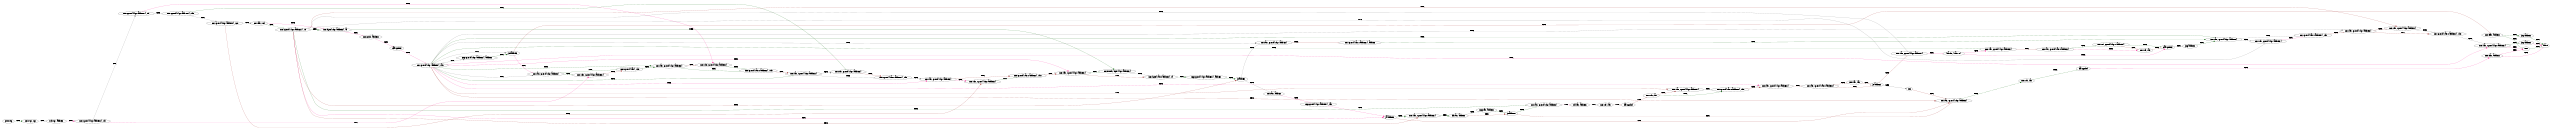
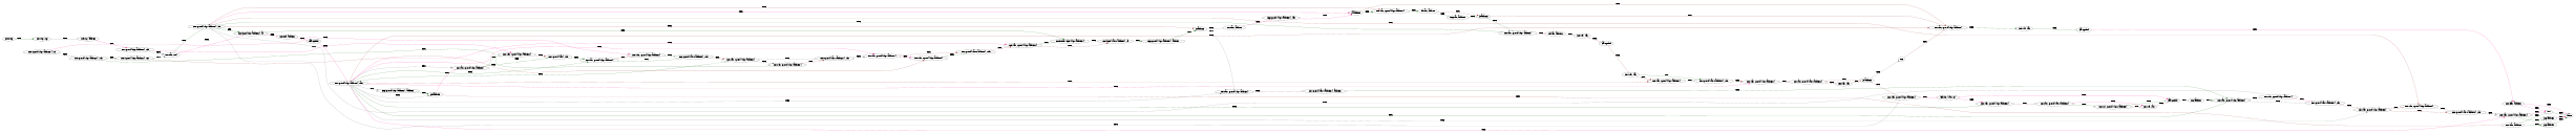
  digraph {
    rankdir=LR
    edge [arrowhead=odot color=darkgreen]
    n1 [label="push rbp"]
    n2 [label="mov rbp , rsp"]
    n3 [label="sub rsp , address"]
    n4 [label="mov qword [ rbp - address ] , rdi"]
    n5 [label="mov qword [ rbp - address ] , rsi"]
    n6 [label="mov rdx , qword [ rbp - address ]"]
    n7 [label="mov qword [ rbp - address ] , rdx"]
    n8 [label="mov rdx , qword [ rbp - address ]"]
    n9 [label="mov qword [ rax ] , rdx"]
    n10 [label="mov qword [ rbp - address ] , rcx"]
    n11 [label="mov rdx , qword [ rbp - address ]"]
    n12 [label="mov qword [ rax + address ] , rdx"]
    n13 [label="mov eax , r8d"]
    n14 [label="mov rdx , qword [ rbp - address ]"]
    n15 [label="mov qword [ rax + address ] , rdx"]
    n16 [label="mov qword [ rbp - address ] , r9"]
    n17 [label="mov byte [ rbp - address ] , al"]
    n18 [label="mov qword [ rax + address ] , rdx"]
    n19 [label="je address"]
    n20 [label="ja address"]
    n21 [label="mov rax , qword [ rbp - address ]"]
    n22 [label="mov rax , qword [ rbp - address ]"]
    n23 [label="mov rax , qword [ rbp - address ]"]
    n24 [label="mov rdx , qword [ rbp - address ]"]
    n25 [label="mov rdx , qword [ rbp - address ]"]
-   n26 [label="mov push , address"]
+   n26 [label="mov edi , address"]
    n27 [label="movzx edx , byte [ rbp - address ]"]
    n28 [label="mov rax , qword [ rbp - address ]"]
    n29 [label="mov rax , address"]
    n30 [label="mov rax , qword [ rbp - address ]"]
    n31 [label="shl rax , address"]
    n32 [label="shl rax , address"]
    n33 [label="lea rdx , [ rax * 8 ]"]
    n34 [label="mov qword [ rax + address ] , rdx"]
    n35 [label="mov qword [ rax + address ] , rdx"]
    n36 [label="call symbol"]
    n37 [label="mov byte [ rax + address ] , dl"]
    n38 [label="mov qword [ rbp - address ] , rax"]
    n39 [label="cmp qword [ rbp - address ] , address"]
    n40 [label="jne address"]
    n41 [label="mov rax , qword [ rbp - address ]"]
    n42 [label="mov rax , qword [ rbp - address ]"]
    n43 [label="mov rax , qword [ rbp - address ]"]
    n44 [label="mov rax , qword [ rbp - address ]"]
    n45 [label="mov rax , qword [ rbp - address ]"]
    n46 [label="mov rax , qword [ rbp - address ]"]
    n47 [label="mov rax , qword [ rbp - address ]"]
    n48 [label="mov rax , qword [ rbp - address ]"]
    n49 [label="mov rax , qword [ rbp - address ]"]
    n50 [label="mov rax , qword [ rbp - address ]"]
    n51 [label="mov rax , qword [ rbp - address ]"]
    n52 [label="mov eax , address"]
    n53 [label="mov qword [ rax + address ] , address"]
    n54 [label="mov rdi , rax"]
    n55 [label="mov qword [ rax + address ] , rdx"]
    n56 [label="mov rax , qword [ rax + address ]"]
    n57 [label="mov rax , qword [ rax + address ]"]
    n58 [label=retn]
    n59 [label="jmp address"]
    n60 [label="jmp address"]
    n61 [label=leave]
    n62 [label="cmp qword [ rbp - address ] , address"]
    n63 [label="cmp qword [ rbp - address ] , rax"]
    n64 [label="call symbol"]
    n65 [label="cmp rax , address"]
    n66 [label="je address"]
    n67 [label="mov eax , address"]
    n68 [label="mov rdi , rax"]
    n69 [label="call symbol"]
    n70 [label="mov rdx , rax"]
    n71 [label="test rax , rax"]
    n72 [label="je address"]
    n73 [label=nop]
    n74 [label="call symbol"]
    n75 [label="jmp address"]
    n76 [label="mov rsi , qword [ rbp + address ]"]
    n77 [label="mov rdi , rax"]
    n1 -> n2 [arrowhead=box label=CFG]
    n2 -> n3 [color=gray40 label=CFG]
    n3 -> n4 [arrowhead=box color=deeppink label=CFG]
-   n4 -> n5 [arrowhead=box color=gray40 label=CFG]
+   n4 -> n13 [arrowhead=box color=gray40 label=CFG]
    n4 -> n6 [arrowhead=box color=deeppink label=DFG]
    n5 -> n7 [color=gray40 label=CFG]
    n5 -> n8 [arrowhead=box color=deeppink label=DFG]
    n6 -> n9 [arrowhead=box color=brown label=DFG]
    n7 -> n10 [arrowhead=box color=gray40 label=CFG]
    n7 -> n11 [label=DFG]
    n8 -> n12 [label=DFG]
    n9 -> n42 [arrowhead=box label=CFG]
    n10 -> n13 [arrowhead=box color=gray40 label=CFG]
    n10 -> n14 [arrowhead=box color=brown label=DFG]
    n11 -> n15 [arrowhead=box color=brown label=DFG]
    n12 -> n43 [arrowhead=box color=brown label=CFG]
    n13 -> n16 [label=CFG]
    n13 -> n17 [color=deeppink label=DFG]
    n14 -> n18 [label=DFG]
    n15 -> n44 [arrowhead=box color=gray40 label=CFG]
    n16 -> n17 [arrowhead=box label=CFG]
    n16 -> n19 [arrowhead=box color=brown label=DFG]
    n16 -> n20 [arrowhead=box color=deeppink label=DFG]
    n16 -> n21 [arrowhead=box color=brown label=DFG]
    n16 -> n22 [label=DFG]
    n16 -> n23 [color=gray40 label=DFG]
    n16 -> n24 [color=gray40 label=DFG]
    n16 -> n25 [arrowhead=box color=brown label=DFG]
    n17 -> n26 [color=deeppink label=DFG]
    n17 -> n27 [arrowhead=box label=DFG]
    n18 -> n45 [arrowhead=box color=brown label=CFG]
    n19 -> n28 [color=gray40 label=CFG]
    n19 -> n29 [color=gray40 label=CFG]
    n20 -> n21 [arrowhead=box label=CFG]
    n20 -> n30 [arrowhead=box color=brown label=CFG]
    n21 -> n31 [arrowhead=box label=DFG]
    n22 -> n32 [color=deeppink label=DFG]
    n23 -> n33 [color=deeppink label=DFG]
    n24 -> n34 [color=deeppink label=DFG]
    n25 -> n35 [color=gray40 label=DFG]
    n26 -> n36 [color=deeppink label=CFG]
    n27 -> n37 [color=gray40 label=DFG]
    n28 -> n53 [color=brown label=DFG]
    n29 -> n63 [color=deeppink label=CFG]
    n30 -> n54 [arrowhead=box label=DFG]
    n31 -> n65 [color=gray40 label=CFG]
    n31 -> n66 [arrowhead=box color=brown label=DFG]
    n32 -> n68 [color=gray40 label=DFG]
    n33 -> n49 [arrowhead=box color=deeppink label=CFG]
    n33 -> n74 [arrowhead=box color=deeppink label=DFG]
    n34 -> n50 [color=brown label=CFG]
    n35 -> n51 [arrowhead=box color=gray40 label=CFG]
    n36 -> n38 [color=deeppink label=DFG]
    n37 -> n62 [arrowhead=box label=CFG]
    n38 -> n28 [arrowhead=box color=gray40 label=DFG]
    n38 -> n30 [arrowhead=box color=brown label=DFG]
    n38 -> n39 [arrowhead=box color=gray40 label=CFG]
    n38 -> n40 [arrowhead=box color=gray40 label=DFG]
    n38 -> n41 [arrowhead=box color=gray40 label=DFG]
    n38 -> n42 [arrowhead=box label=DFG]
    n38 -> n43 [label=DFG]
    n38 -> n44 [arrowhead=box color=deeppink label=DFG]
    n38 -> n45 [arrowhead=box color=deeppink label=DFG]
    n38 -> n46 [label=DFG]
    n38 -> n47 [arrowhead=box color=brown label=DFG]
    n38 -> n48 [arrowhead=box color=deeppink label=DFG]
    n38 -> n49 [label=DFG]
    n38 -> n50 [arrowhead=box color=gray40 label=DFG]
    n38 -> n51 [arrowhead=box color=deeppink label=DFG]
    n39 -> n40 [arrowhead=box label=CFG]
    n40 -> n41 [color=deeppink label=CFG]
    n40 -> n52 [color=brown label=CFG]
    n41 -> n6 [label=CFG]
    n41 -> n9 [label=DFG]
    n42 -> n8 [color=brown label=CFG]
    n42 -> n12 [label=DFG]
    n43 -> n11 [arrowhead=box color=gray40 label=CFG]
    n43 -> n15 [color=gray40 label=DFG]
    n44 -> n14 [arrowhead=box color=deeppink label=CFG]
    n44 -> n18 [arrowhead=box color=brown label=DFG]
    n45 -> n27 [label=CFG]
    n45 -> n37 [arrowhead=box color=brown label=DFG]
    n46 -> n24 [color=gray40 label=CFG]
    n46 -> n34 [color=gray40 label=DFG]
    n47 -> n55 [color=gray40 label=DFG]
    n48 -> n56 [color=brown label=DFG]
    n49 -> n57 [color=brown label=DFG]
    n50 -> n25 [color=brown label=CFG]
    n50 -> n35 [arrowhead=box color=brown label=DFG]
    n51 -> n58 [color=deeppink label=DFG]
    n51 -> n59 [label=CFG]
    n52 -> n58 [label=DFG]
    n52 -> n60 [arrowhead=box label=CFG]
    n53 -> n46 [arrowhead=box label=CFG]
    n54 -> n64 [label=DFG]
    n55 -> n48 [arrowhead=box color=brown label=CFG]
    n56 -> n71 [color=brown label=CFG]
    n56 -> n72 [color=brown label=DFG]
    n57 -> n76 [label=CFG]
    n57 -> n77 [arrowhead=box color=deeppink label=DFG]
    n58 -> n61 [label=CFG]
    n59 -> n61 [arrowhead=box color=deeppink label=CFG]
    n60 -> n61 [arrowhead=box label=CFG]
    n62 -> n19 [arrowhead=box label=CFG]
    n63 -> n20 [arrowhead=box color=deeppink label=CFG]
    n64 -> n67 [arrowhead=box color=deeppink label=CFG]
    n65 -> n66 [label=CFG]
    n66 -> n22 [label=CFG]
    n66 -> n30 [color=brown label=CFG]
    n67 -> n58 [arrowhead=box color=deeppink label=DFG]
    n67 -> n61 [color=deeppink label=CFG]
    n68 -> n69 [color=brown label=DFG]
    n69 -> n70 [color=brown label=DFG]
    n70 -> n47 [arrowhead=box color=brown label=CFG]
    n70 -> n55 [arrowhead=box label=DFG]
    n71 -> n72 [color=brown label=CFG]
    n72 -> n23 [color=brown label=CFG]
    n72 -> n73 [arrowhead=box color=gray40 label=CFG]
    n73 -> n30 [color=brown label=CFG]
    n74 -> n75 [color=gray40 label=CFG]
    n75 -> n46 [arrowhead=box label=CFG]
    n76 -> n74 [label=DFG]
    n76 -> n77 [color=brown label=CFG]
    n77 -> n74 [color=brown label=DFG]
  }
